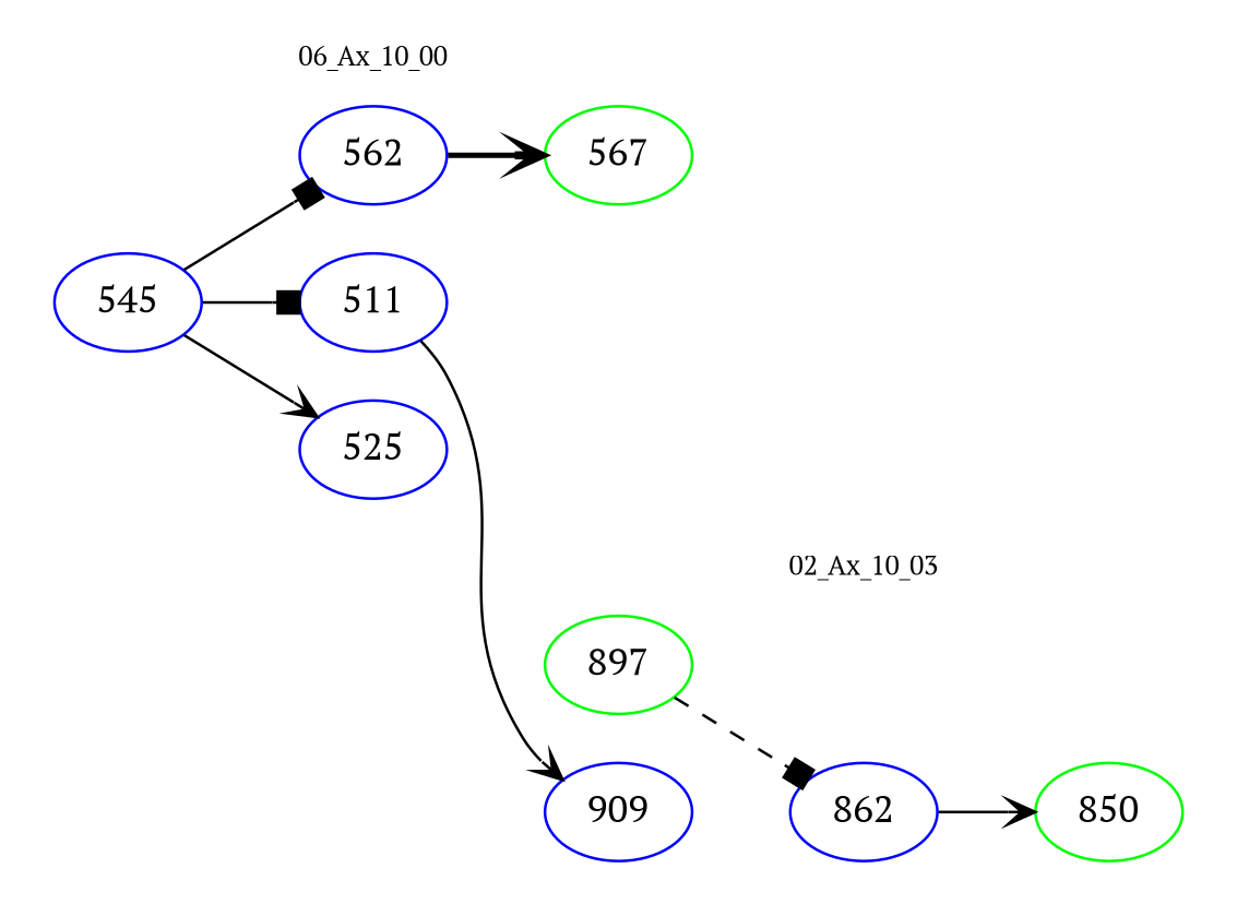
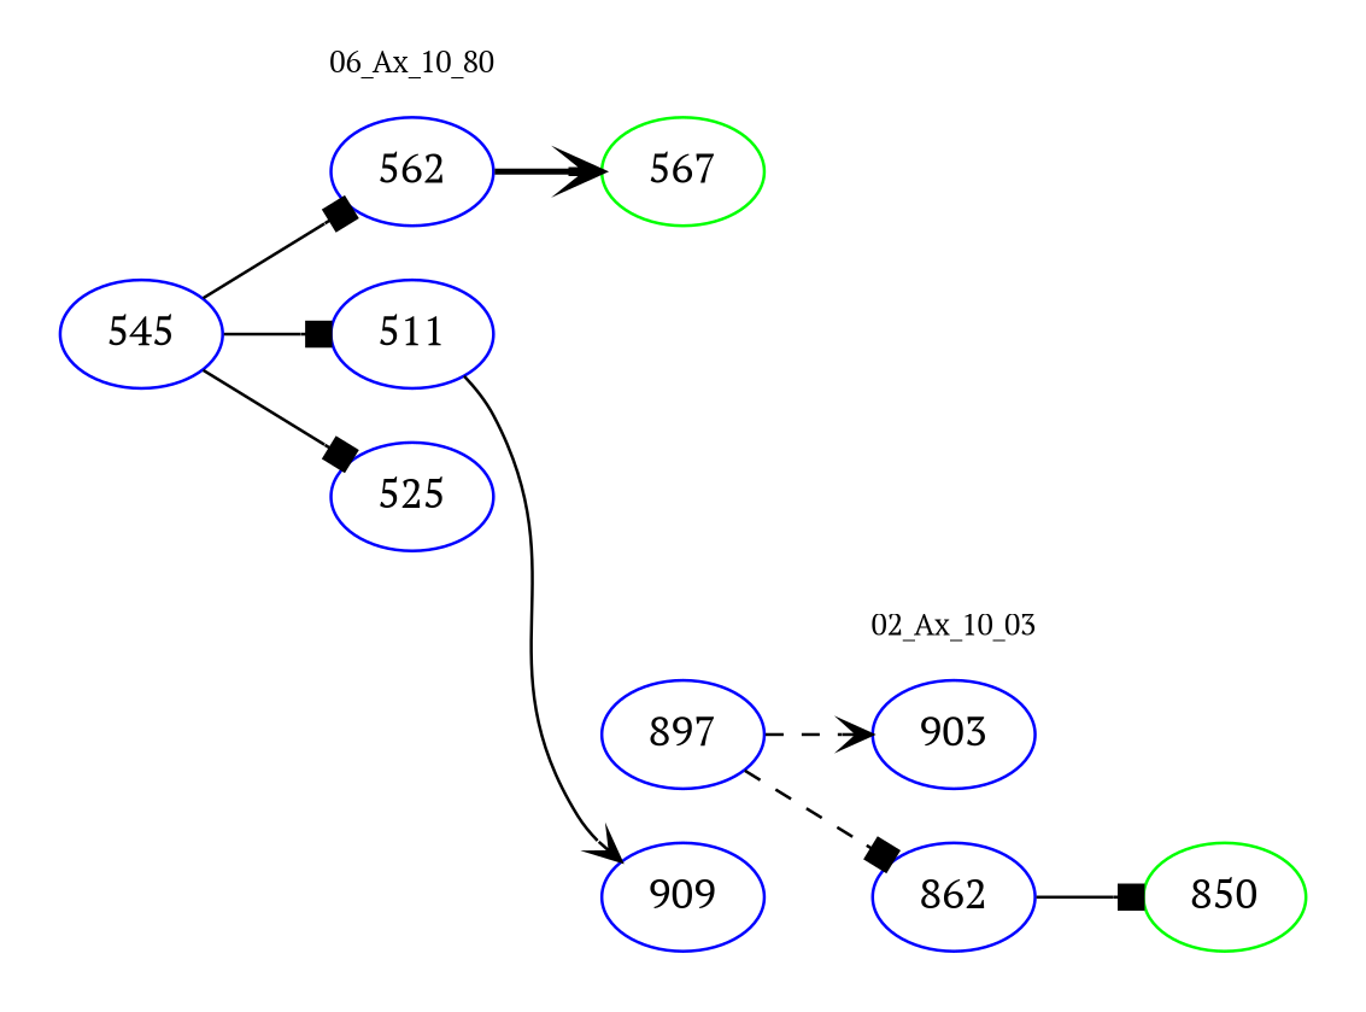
  digraph {
    fontname="PT Serif"
    rankdir=LR
    node [color=blue fontname="PT Serif"]
    edge [arrowhead=vee color=black fontname="PT Serif" style=solid]
    n1 [label=545]
    n2 [label=525]
    n3 [label=562]
    n4 [label=511]
    n5 [color=green label=567]
-   n6 [color=green label=897]
+   n6 [label=897]
    n7 [label=862]
+   n8 [label=903]
    n9 [label=909]
    n10 [color=green label=850]
    subgraph cluster_1 {
      color=white
      fontsize=10
-     label="06_Ax_10_00"
+     label="06_Ax_10_80"
      n1
      n2
      n3
      n4
      n5
    }
    subgraph cluster_2 {
      color=white
      fontsize=10
      label="02_Ax_10_03"
      n6
      n7
+     n8
      n9
      n10
    }
-   n1 -> n2
+   n1 -> n2 [arrowhead=box]
    n1 -> n3 [arrowhead=box]
    n1 -> n4 [arrowhead=box]
    n3 -> n5 [style=bold]
    n4 -> n9
    n6 -> n7 [arrowhead=box style=dashed]
-   n7 -> n10
+   n6 -> n8 [style=dashed]
+   n7 -> n10 [arrowhead=box]
  }
